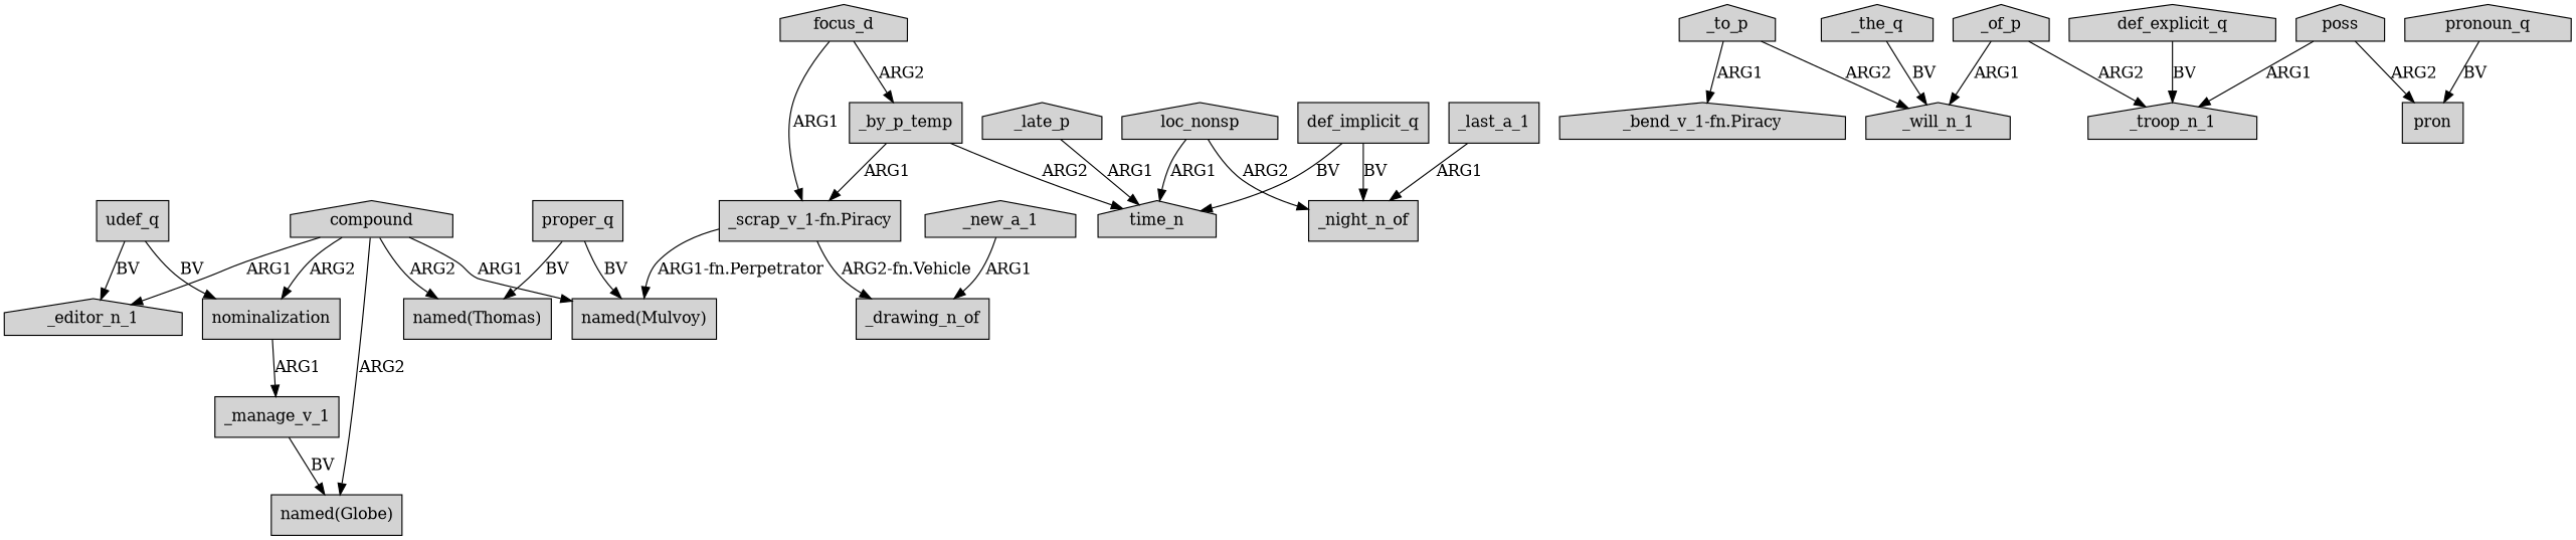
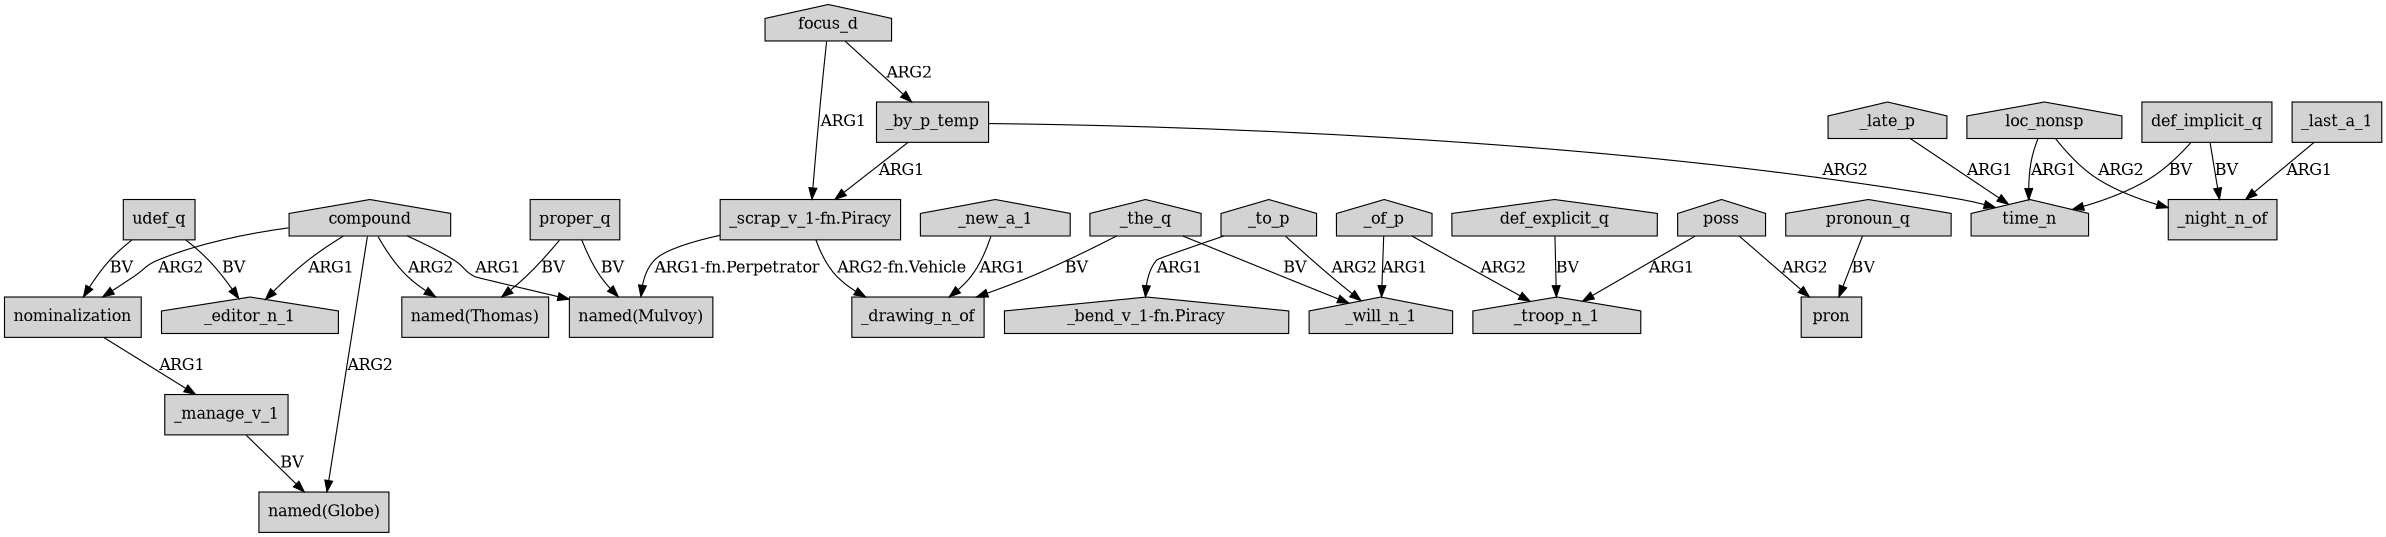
  digraph {
    node [shape=house style=filled]
    "named(Globe)" [shape=box]
    compound
    "named(Thomas)" [shape=box]
    nominalization [shape=box]
    "named(Mulvoy)" [shape=box]
    _editor_n_1
    _manage_v_1 [shape=box]
    "_scrap_v_1-fn.Piracy" [shape=box]
    _drawing_n_of [shape=box]
    _the_q
    _will_n_1
    proper_q [shape=box]
    udef_q [shape=box]
    _to_p
    "_bend_v_1-fn.Piracy"
    _night_n_of [shape=box]
    loc_nonsp
    time_n
    focus_d
    _by_p_temp [shape=box]
    pron [shape=box]
    pronoun_q
    poss
    _troop_n_1
    _last_a_1 [shape=box]
    _of_p
    def_explicit_q
    _late_p
    _new_a_1
    def_implicit_q [shape=box]
    compound -> "named(Globe)" [label=ARG2]
    compound -> "named(Thomas)" [label=ARG2]
    compound -> nominalization [label=ARG2]
    compound -> "named(Mulvoy)" [label=ARG1]
    compound -> _editor_n_1 [label=ARG1]
    nominalization -> _manage_v_1 [label=ARG1]
    _manage_v_1 -> "named(Globe)" [label=BV]
    "_scrap_v_1-fn.Piracy" -> "named(Mulvoy)" [label="ARG1-fn.Perpetrator"]
    "_scrap_v_1-fn.Piracy" -> _drawing_n_of [label="ARG2-fn.Vehicle"]
+   _the_q -> _drawing_n_of [label=BV]
    _the_q -> _will_n_1 [label=BV]
    proper_q -> "named(Thomas)" [label=BV]
    proper_q -> "named(Mulvoy)" [label=BV]
    udef_q -> nominalization [label=BV]
    udef_q -> _editor_n_1 [label=BV]
    _to_p -> _will_n_1 [label=ARG2]
    _to_p -> "_bend_v_1-fn.Piracy" [label=ARG1]
    loc_nonsp -> _night_n_of [label=ARG2]
    loc_nonsp -> time_n [label=ARG1]
    focus_d -> "_scrap_v_1-fn.Piracy" [label=ARG1]
    focus_d -> _by_p_temp [label=ARG2]
    _by_p_temp -> "_scrap_v_1-fn.Piracy" [label=ARG1]
    _by_p_temp -> time_n [label=ARG2]
    pronoun_q -> pron [label=BV]
    poss -> pron [label=ARG2]
    poss -> _troop_n_1 [label=ARG1]
    _last_a_1 -> _night_n_of [label=ARG1]
    _of_p -> _will_n_1 [label=ARG1]
    _of_p -> _troop_n_1 [label=ARG2]
    def_explicit_q -> _troop_n_1 [label=BV]
    _late_p -> time_n [label=ARG1]
    _new_a_1 -> _drawing_n_of [label=ARG1]
    def_implicit_q -> _night_n_of [label=BV]
    def_implicit_q -> time_n [label=BV]
  }
